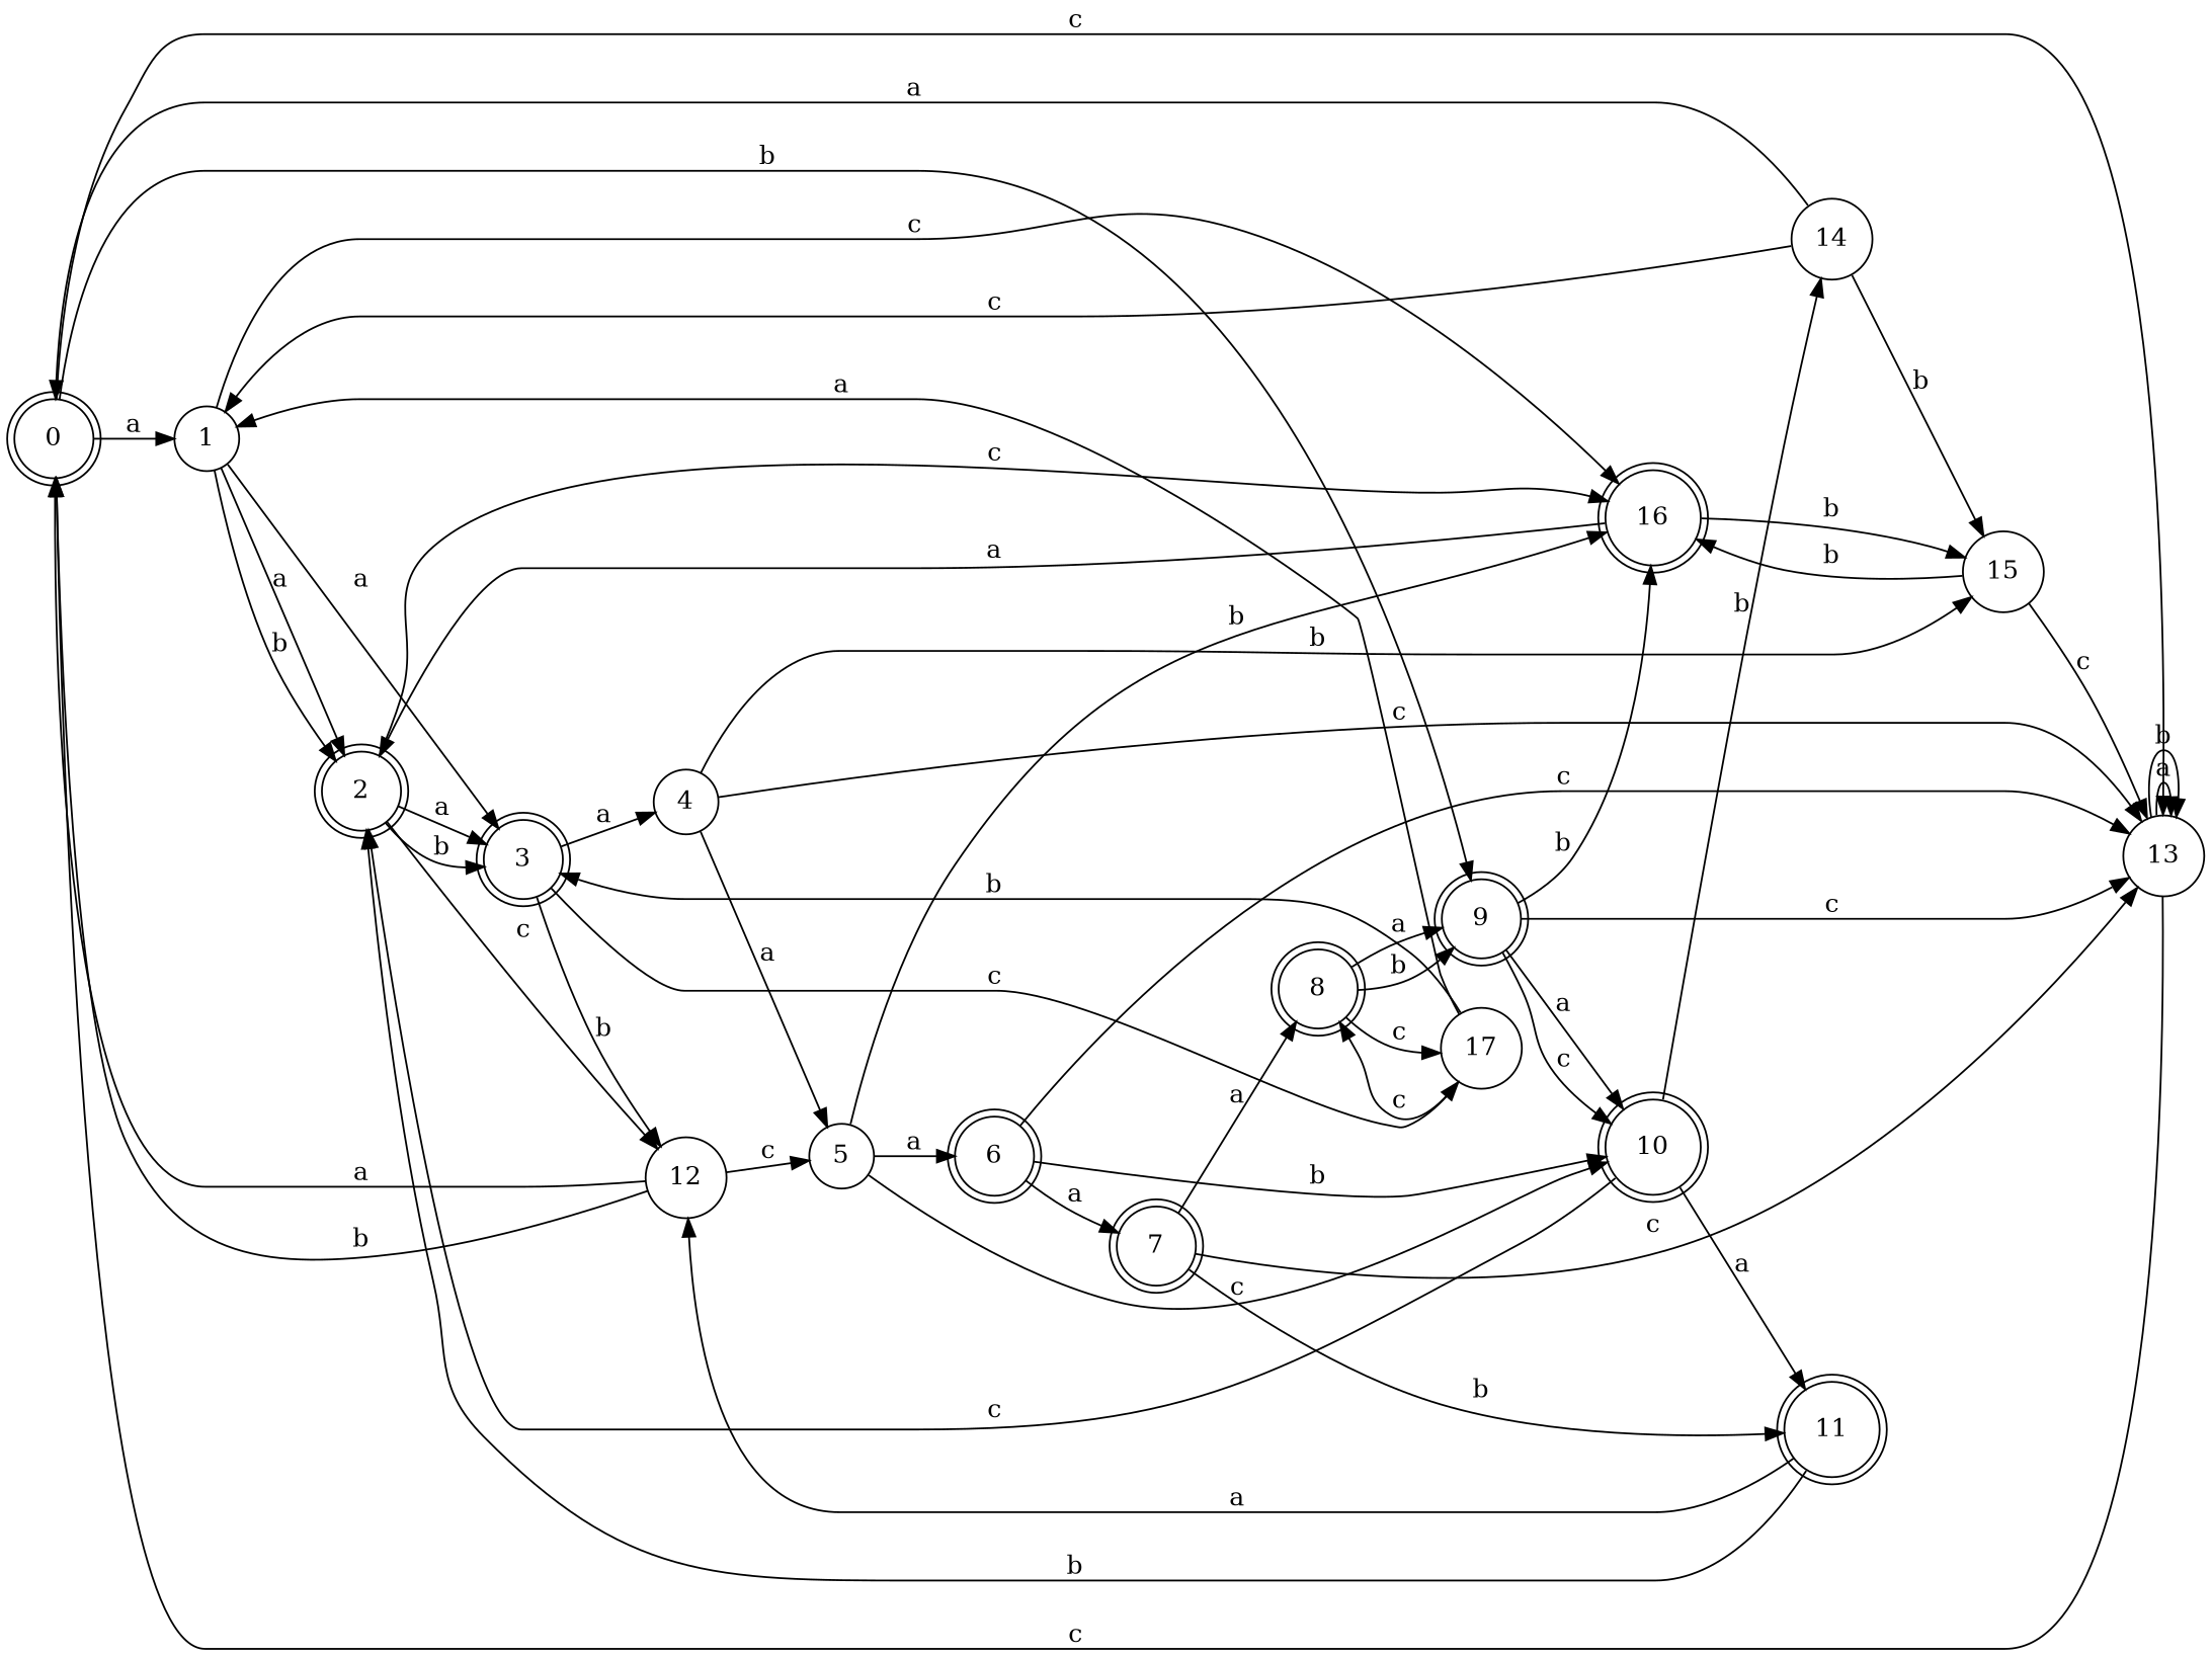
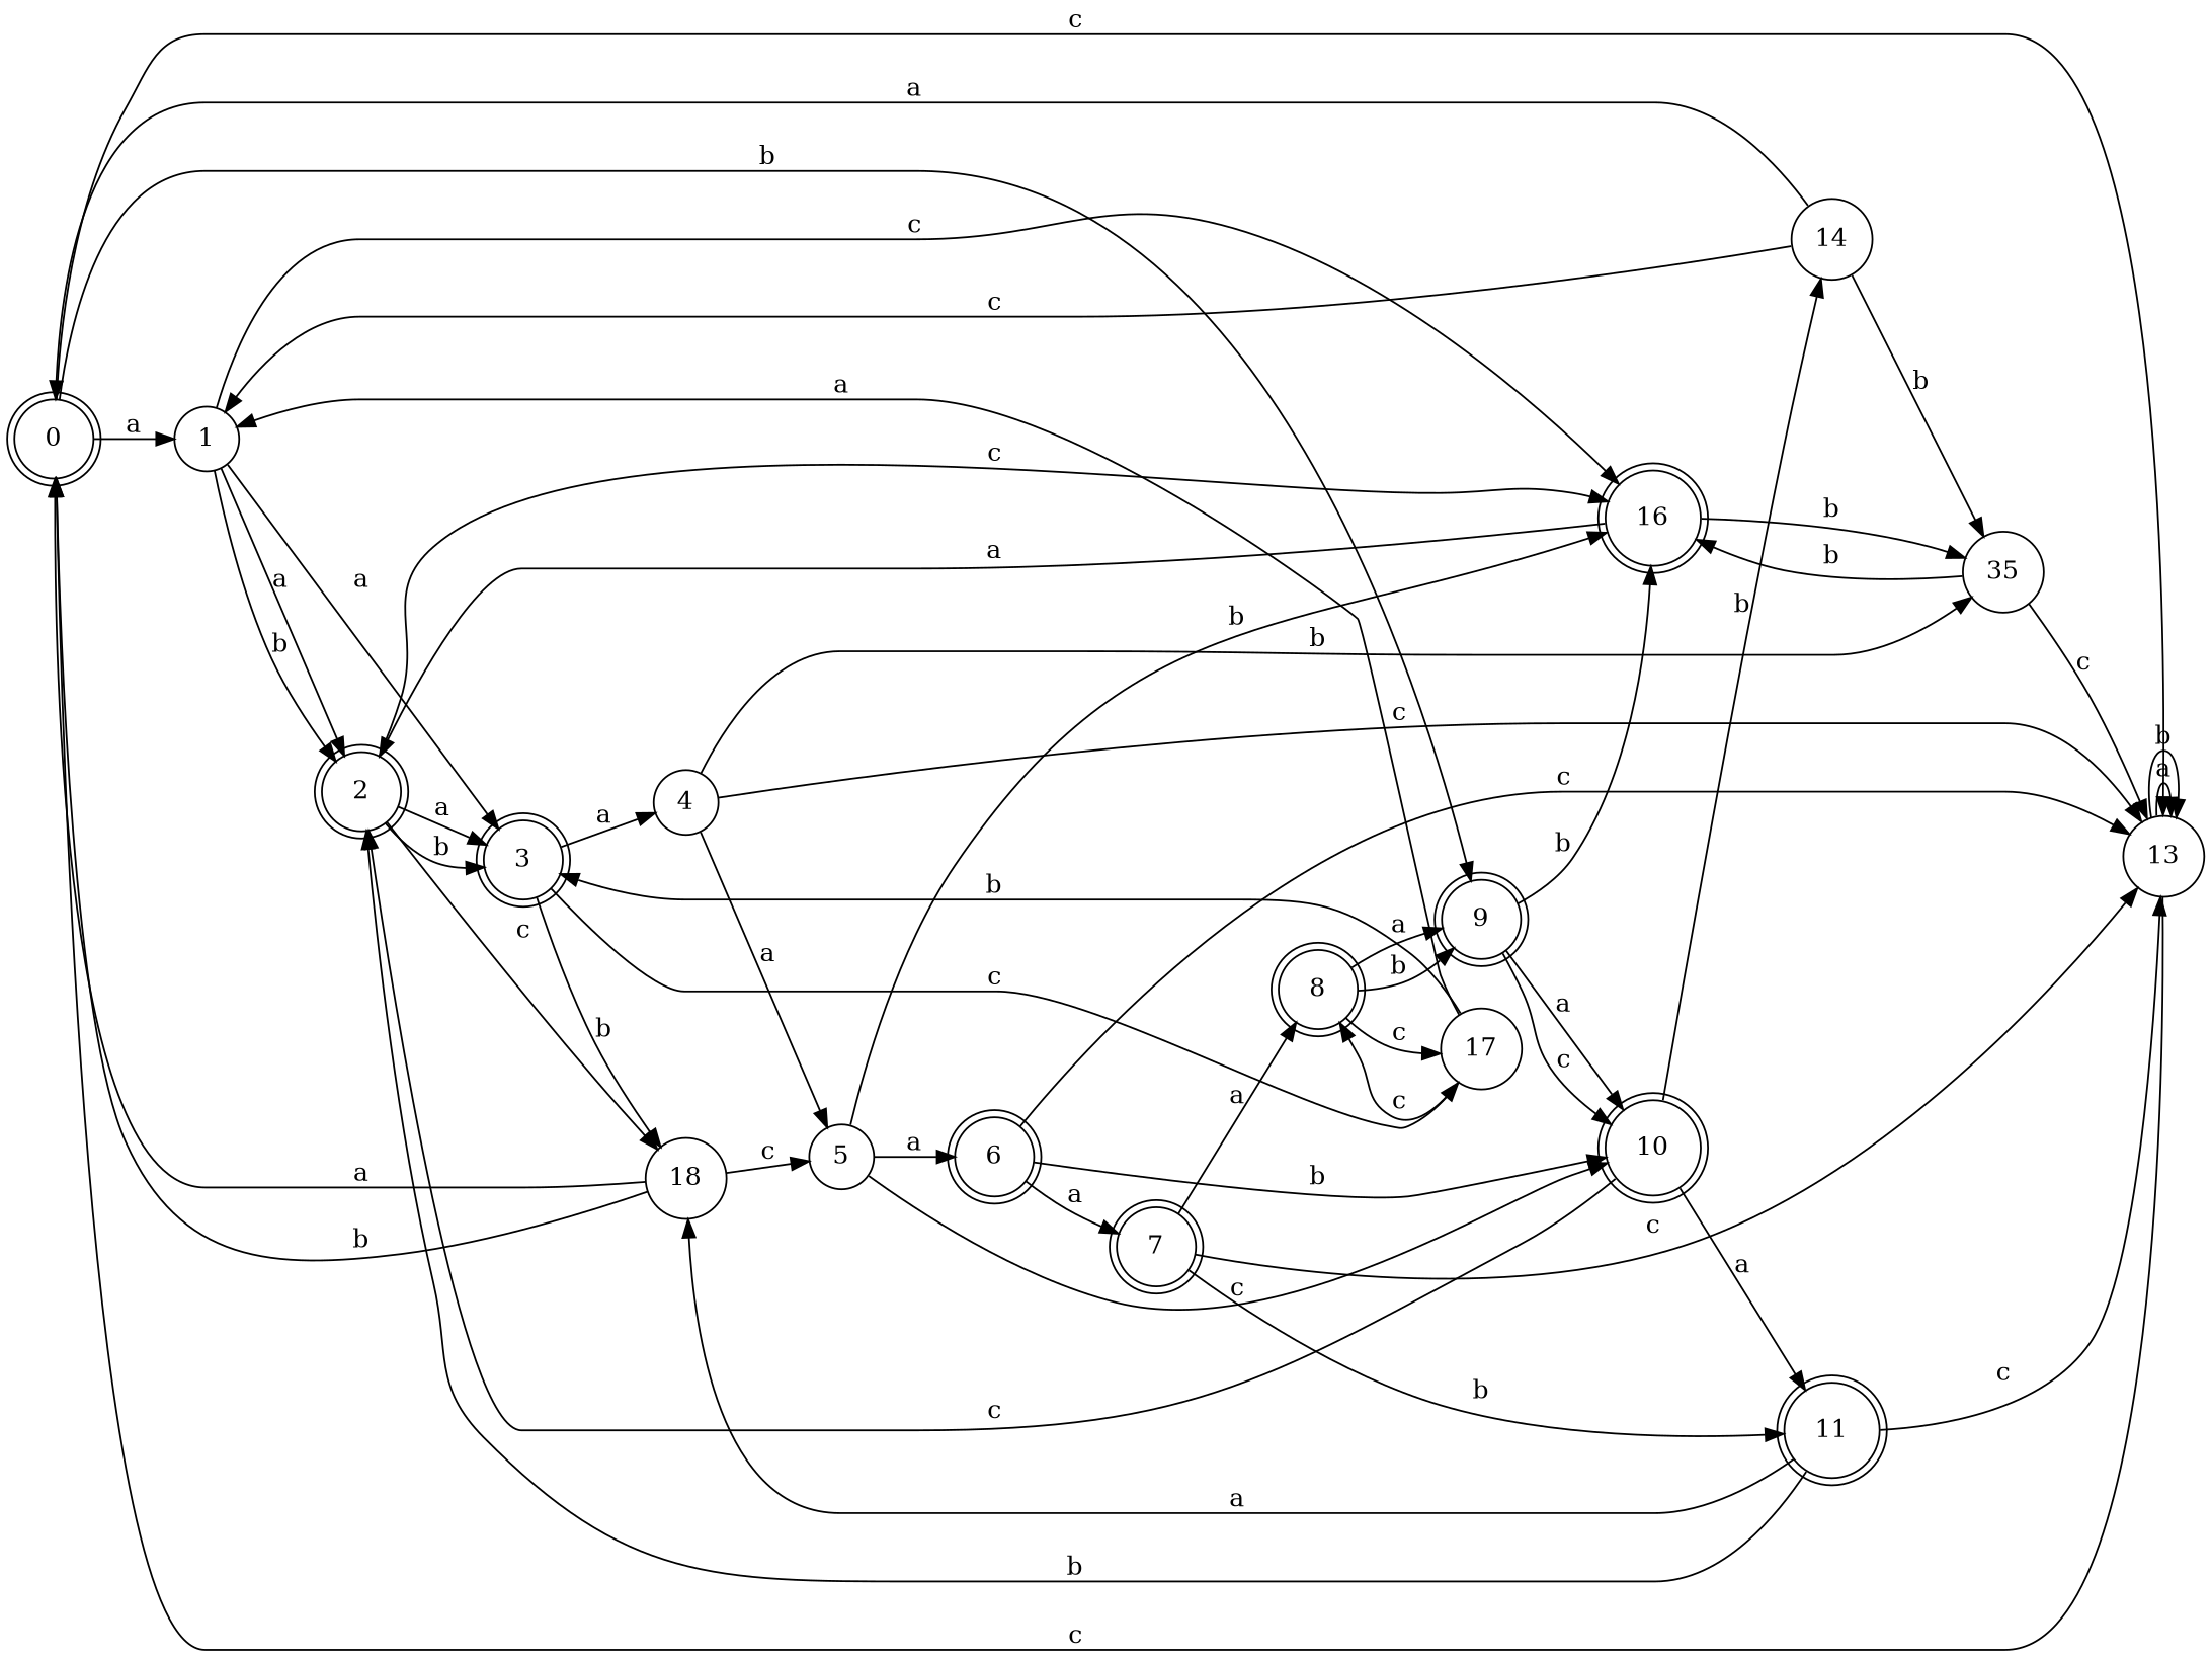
  digraph {
    rankdir=LR
    node [color=black fillcolor=white shape=doublecircle style="rounded,filled"]
    n1 [label=0]
    n2 [label=1 shape=circle style=filled]
    n3 [label=9]
    n4 [label=13 shape=circle style=filled]
    n5 [label=2]
    n6 [label=16]
    n7 [label=3]
    n8 [label=10]
-   n9 [label=12 shape=circle style=filled]
-   n10 [label=15 shape=circle style=filled]
+   n9 [label=18 shape=circle style=filled]
+   n10 [label=35 shape=circle style=filled]
    n11 [label=4 shape=circle style=filled]
    n12 [label=17 shape=circle style=filled]
    n13 [label=5 shape=circle style=filled]
    n14 [label=8]
    n15 [label=6]
    n16 [label=7]
    n17 [label=11]
    n18 [label=14 shape=circle style=filled]
    n1 -> n2 [label=a]
    n1 -> n3 [label=b]
    n1 -> n4 [label=c]
    n2 -> n5 [label=a]
    n2 -> n5 [label=b]
    n2 -> n6 [label=c]
    n2 -> n7 [label=a]
    n3 -> n6 [label=b]
    n3 -> n8 [label=a]
    n3 -> n8 [label=c]
    n4 -> n1 [label=c]
    n4 -> n4 [label=a]
    n4 -> n4 [label=b]
    n5 -> n6 [label=c]
    n5 -> n7 [label=a]
    n5 -> n7 [label=b]
    n5 -> n9 [label=c]
    n6 -> n5 [label=a]
    n6 -> n10 [label=b]
    n7 -> n9 [label=b]
    n7 -> n11 [label=a]
    n7 -> n12 [label=c]
    n8 -> n5 [label=c]
    n8 -> n17 [label=a]
    n8 -> n18 [label=b]
    n9 -> n1 [label=a]
    n9 -> n1 [label=b]
    n9 -> n13 [label=c]
    n10 -> n4 [label=c]
    n10 -> n6 [label=b]
    n11 -> n4 [label=c]
    n11 -> n10 [label=b]
    n11 -> n13 [label=a]
    n12 -> n2 [label=a]
    n12 -> n7 [label=b]
    n12 -> n14 [label=c]
    n13 -> n6 [label=b]
    n13 -> n8 [label=c]
    n13 -> n15 [label=a]
    n14 -> n3 [label=a]
    n14 -> n3 [label=b]
    n14 -> n12 [label=c]
    n15 -> n4 [label=c]
    n15 -> n8 [label=b]
    n15 -> n16 [label=a]
    n16 -> n4 [label=c]
    n16 -> n14 [label=a]
    n16 -> n17 [label=b]
-   n3 -> n4 [label=c]
+   n17 -> n4 [label=c]
    n17 -> n5 [label=b]
    n17 -> n9 [label=a]
    n18 -> n1 [label=a]
    n18 -> n2 [label=c]
    n18 -> n10 [label=b]
  }
